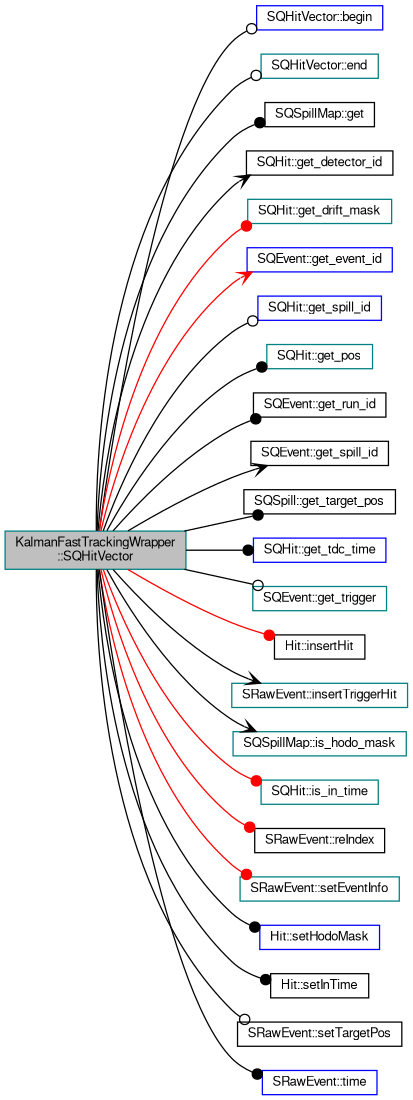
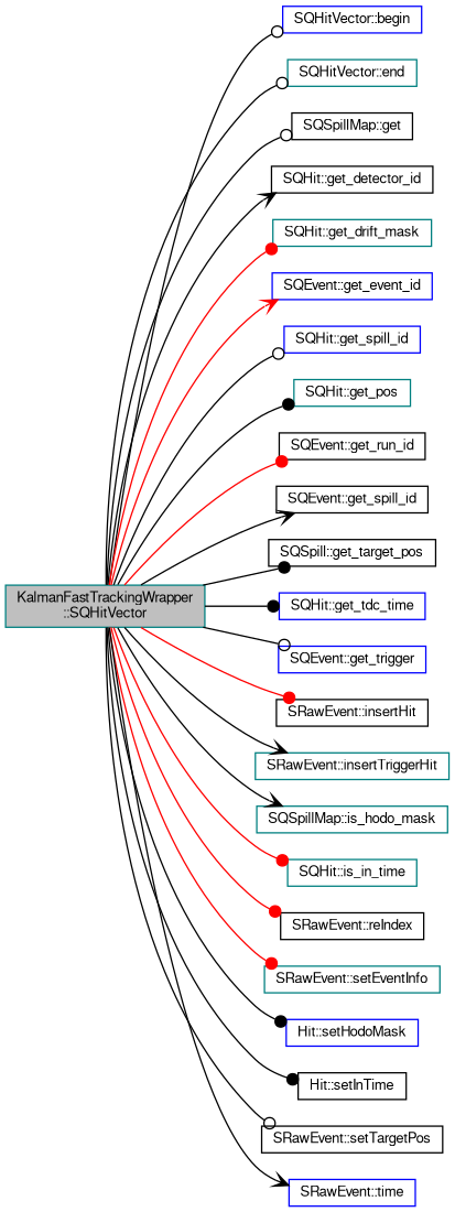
  digraph {
    rankdir=LR
    node [color=teal fontname=FreeSans fontsize=10 shape=record]
    edge [arrowhead=dot color=black fontname=FreeSans fontsize=10 labelfontname=FreeSans labelfontsize=10 style=solid]
    n1 [fillcolor=grey75 fontcolor=black height=0.2 label="KalmanFastTrackingWrapper\l::SQHitVector" style=filled width=0.4]
    n2 [color=blue height=0.2 label="SQHitVector::begin" width=0.4]
    n3 [height=0.2 label="SQHitVector::end" width=0.4]
    n4 [color=black height=0.2 label="SQSpillMap::get" width=0.4]
    n5 [color=black height=0.2 label="SQHit::get_detector_id" width=0.4]
    n6 [height=0.2 label="SQHit::get_drift_mask" width=0.4]
    n7 [color=blue height=0.2 label="SQEvent::get_event_id" width=0.4]
    n8 [color=blue height=0.2 label="SQHit::get_spill_id" width=0.4]
    n9 [height=0.2 label="SQHit::get_pos" width=0.4]
    n10 [color=black height=0.2 label="SQEvent::get_run_id" width=0.4]
    n11 [color=black height=0.2 label="SQEvent::get_spill_id" width=0.4]
    n12 [color=black height=0.2 label="SQSpill::get_target_pos" width=0.4]
    n13 [color=blue height=0.2 label="SQHit::get_tdc_time" width=0.4]
-   n14 [height=0.2 label="SQEvent::get_trigger" width=0.4]
-   n15 [color=black height=0.2 label="Hit::insertHit" width=0.4]
+   n14 [color=blue height=0.2 label="SQEvent::get_trigger" width=0.4]
+   n15 [color=black height=0.2 label="SRawEvent::insertHit" width=0.4]
    n16 [height=0.2 label="SRawEvent::insertTriggerHit" width=0.4]
    n17 [height=0.2 label="SQSpillMap::is_hodo_mask" width=0.4]
    n18 [height=0.2 label="SQHit::is_in_time" width=0.4]
    n19 [color=black height=0.2 label="SRawEvent::reIndex" width=0.4]
    n20 [height=0.2 label="SRawEvent::setEventInfo" width=0.4]
    n21 [color=blue height=0.2 label="Hit::setHodoMask" width=0.4]
    n22 [color=black height=0.2 label="Hit::setInTime" width=0.4]
    n23 [color=black height=0.2 label="SRawEvent::setTargetPos" width=0.4]
    n24 [color=blue height=0.2 label="SRawEvent::time" width=0.4]
    n1 -> n2 [arrowhead=odot]
    n1 -> n3 [arrowhead=odot]
-   n1 -> n4
+   n1 -> n4 [arrowhead=odot]
    n1 -> n5 [arrowhead=vee]
    n1 -> n6 [color=red]
    n1 -> n7 [arrowhead=vee color=red]
    n1 -> n8 [arrowhead=odot]
    n1 -> n9
-   n1 -> n10
+   n1 -> n10 [color=red]
    n1 -> n11 [arrowhead=vee]
    n1 -> n12
    n1 -> n13
    n1 -> n14 [arrowhead=odot]
    n1 -> n15 [color=red]
    n1 -> n16 [arrowhead=vee]
    n1 -> n17 [arrowhead=vee]
    n1 -> n18 [color=red]
    n1 -> n19 [color=red]
    n1 -> n20 [color=red]
    n1 -> n21
    n1 -> n22
    n1 -> n23 [arrowhead=odot]
-   n1 -> n24
+   n1 -> n24 [arrowhead=vee]
  }
